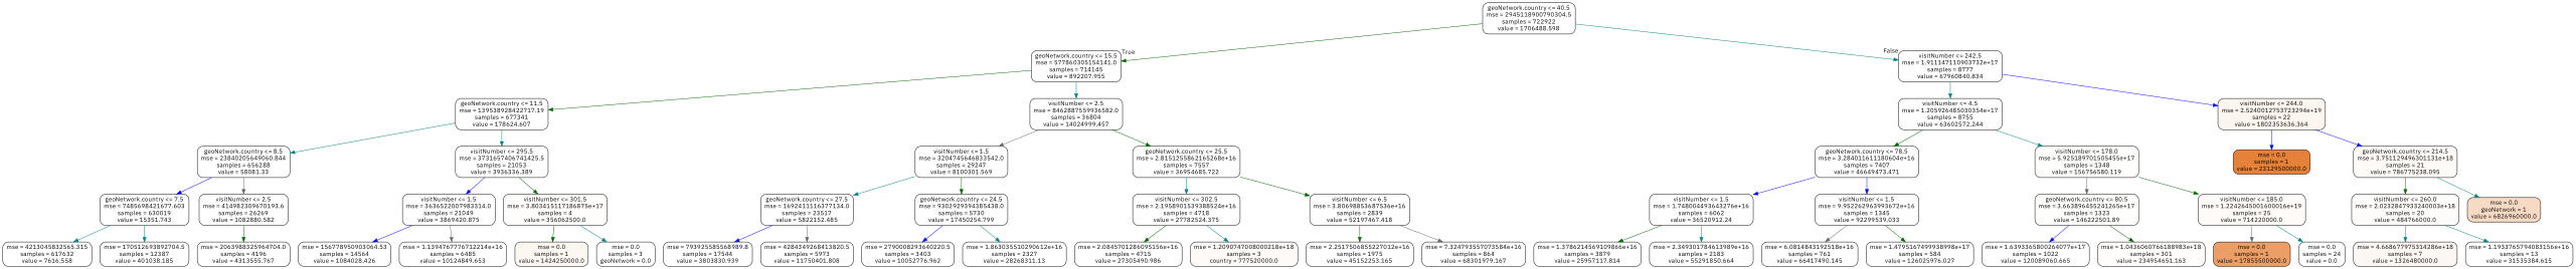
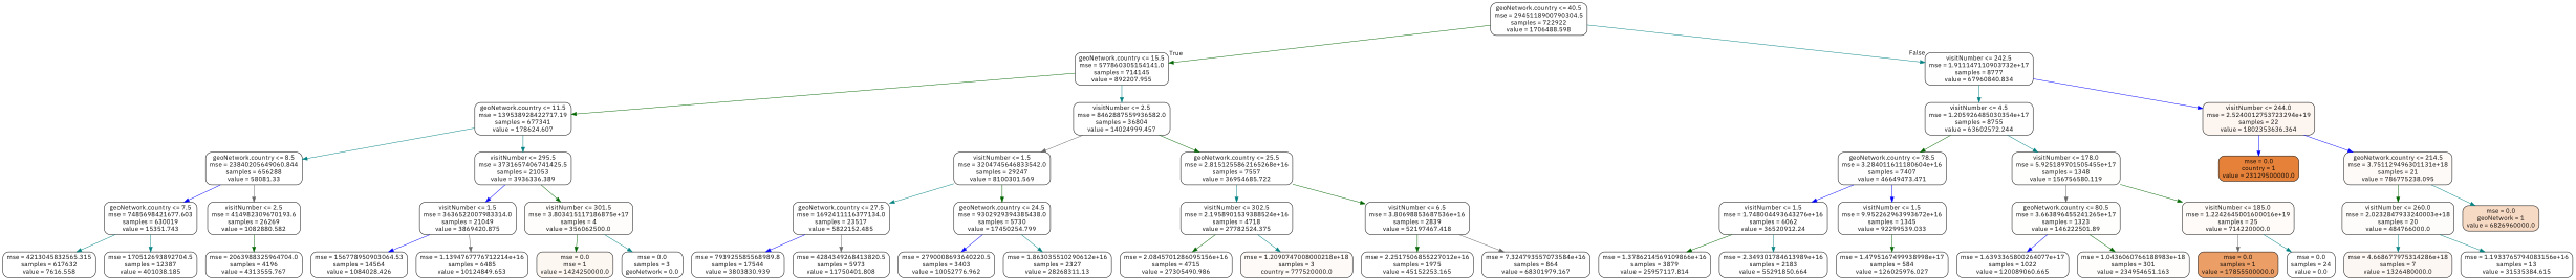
  digraph {
    fontname="IBM Plex Sans"
    node [color=black fillcolor="#e5813900" fontname="IBM Plex Sans" shape=box style="filled, rounded"]
    edge [color=teal fontname="IBM Plex Sans"]
    n1 [label="geoNetwork.country <= 40.5\nmse = 2945118900790304.5\nsamples = 722922\nvalue = 1706488.598"]
    n2 [label="geoNetwork.country <= 15.5\nmse = 577860305154141.0\nsamples = 714145\nvalue = 892207.955"]
    n3 [fillcolor="#e5813901" label="visitNumber <= 242.5\nmse = 1.911147110903732e+17\nsamples = 8777\nvalue = 67960840.834"]
    n4 [label="geoNetwork.country <= 11.5\nmse = 139538928422717.19\nsamples = 677341\nvalue = 178624.607"]
    n5 [label="visitNumber <= 2.5\nmse = 8462887559936582.0\nsamples = 36804\nvalue = 14024999.457"]
    n6 [fillcolor="#e5813901" label="visitNumber <= 4.5\nmse = 1.205926485030354e+17\nsamples = 8755\nvalue = 63602572.244"]
    n7 [fillcolor="#e5813914" label="visitNumber <= 244.0\nmse = 2.5240012753723294e+19\nsamples = 22\nvalue = 1802353636.364"]
    n8 [label="geoNetwork.country <= 8.5\nmse = 23840205649060.844\nsamples = 656288\nvalue = 58081.33"]
    n9 [label="visitNumber <= 295.5\nmse = 3731657406741425.5\nsamples = 21053\nvalue = 3936336.389"]
    n10 [label="visitNumber <= 1.5\nmse = 3204745646833542.0\nsamples = 29247\nvalue = 8100301.569"]
    n11 [label="geoNetwork.country <= 25.5\nmse = 2.8151255862165268e+16\nsamples = 7557\nvalue = 36954685.722"]
    n12 [label="geoNetwork.country <= 7.5\nmse = 7485698421677.603\nsamples = 630019\nvalue = 15351.743"]
    n13 [label="visitNumber <= 2.5\nmse = 414982309670193.6\nsamples = 26269\nvalue = 1082880.582"]
    n14 [label="visitNumber <= 1.5\nmse = 3636522007983314.0\nsamples = 21049\nvalue = 3869420.875"]
    n15 [fillcolor="#e5813904" label="visitNumber <= 301.5\nmse = 3.803415117186875e+17\nsamples = 4\nvalue = 356062500.0"]
    n16 [label="mse = 4213045832565.315\nsamples = 617632\nvalue = 7616.558"]
    n17 [label="mse = 170512693892704.5\nsamples = 12387\nvalue = 401038.185"]
    n18 [label="mse = 2063988325964704.0\nsamples = 4196\nvalue = 4313555.767"]
    n19 [label="mse = 156778950903064.53\nsamples = 14564\nvalue = 1084028.426"]
    n20 [label="mse = 1.1394767776712214e+16\nsamples = 6485\nvalue = 10124849.653"]
-   n21 [fillcolor="#e5813910" label="mse = 0.0\nsamples = 1\nvalue = 1424250000.0"]
+   n21 [fillcolor="#e5813910" label="mse = 0.0\nmse = 1\nvalue = 1424250000.0"]
    n22 [label="mse = 0.0\nsamples = 3\ngeoNetwork = 0.0"]
    n23 [label="geoNetwork.country <= 27.5\nmse = 1692411116377134.0\nsamples = 23517\nvalue = 5822152.485"]
    n24 [label="geoNetwork.country <= 24.5\nmse = 9302929394385438.0\nsamples = 5730\nvalue = 17450254.799"]
    n25 [label="visitNumber <= 302.5\nmse = 2.1958901539388524e+16\nsamples = 4718\nvalue = 27782524.375"]
    n26 [fillcolor="#e5813901" label="visitNumber <= 6.5\nmse = 3.80698853687536e+16\nsamples = 2839\nvalue = 52197467.418"]
    n27 [label="mse = 793925585568989.8\nsamples = 17544\nvalue = 3803830.939"]
    n28 [label="mse = 4284349268413820.5\nsamples = 5973\nvalue = 11750401.808"]
-   n29 [label="mse = 2790008293640220.5\nsamples = 3403\nvalue = 10052776.962"]
+   n29 [label="mse = 2790008693640220.5\nsamples = 3403\nvalue = 10052776.962"]
    n30 [label="mse = 1.863035510290612e+16\nsamples = 2327\nvalue = 28268311.13"]
    n31 [label="mse = 2.0845701286095156e+16\nsamples = 4715\nvalue = 27305490.986"]
    n32 [fillcolor="#e5813909" label="mse = 1.2090747008000218e+18\nsamples = 3\ncountry = 777520000.0"]
    n33 [label="mse = 2.2517506855227012e+16\nsamples = 1975\nvalue = 45152253.165"]
    n34 [fillcolor="#e5813901" label="mse = 7.324793557073584e+16\nsamples = 864\nvalue = 68301979.167"]
    n35 [fillcolor="#e5813901" label="geoNetwork.country <= 78.5\nmse = 3.284011611180604e+16\nsamples = 7407\nvalue = 46649473.471"]
    n36 [fillcolor="#e5813902" label="visitNumber <= 178.0\nmse = 5.925189701505455e+17\nsamples = 1348\nvalue = 156756580.119"]
-   n37 [fillcolor="#e58139ff" label="mse = 0.0\nsamples = 1\nvalue = 23129500000.0"]
+   n37 [fillcolor="#e58139ff" label="mse = 0.0\ncountry = 1\nvalue = 23129500000.0"]
    n38 [fillcolor="#e5813909" label="geoNetwork.country <= 214.5\nmse = 3.751129496301131e+18\nsamples = 21\nvalue = 786775238.095"]
    n39 [label="visitNumber <= 1.5\nmse = 1.748004493643276e+16\nsamples = 6062\nvalue = 36520912.24"]
    n40 [fillcolor="#e5813901" label="visitNumber <= 1.5\nmse = 9.952262963993672e+16\nsamples = 1345\nvalue = 92299539.033"]
    n41 [fillcolor="#e5813902" label="geoNetwork.country <= 80.5\nmse = 3.663896455241265e+17\nsamples = 1323\nvalue = 146222501.89"]
    n42 [fillcolor="#e5813908" label="visitNumber <= 185.0\nmse = 1.2242645001600016e+19\nsamples = 25\nvalue = 714220000.0"]
    n43 [label="mse = 1.3786214569109866e+16\nsamples = 3879\nvalue = 25957117.814"]
    n44 [fillcolor="#e5813901" label="mse = 2.349301784613989e+16\nsamples = 2183\nvalue = 55291850.664"]
-   n45 [fillcolor="#e5813901" label="mse = 6.0814843192518e+16\nsamples = 761\nvalue = 66417490.145"]
    n46 [fillcolor="#e5813901" label="mse = 1.4795167499938998e+17\nsamples = 584\nvalue = 126025976.027"]
    n47 [fillcolor="#e5813901" label="mse = 1.6393365800264077e+17\nsamples = 1022\nvalue = 120089060.665"]
    n48 [fillcolor="#e5813903" label="mse = 1.0436060766188983e+18\nsamples = 301\nvalue = 234954651.163"]
    n49 [fillcolor="#e58139c5" label="mse = 0.0\nsamples = 1\nvalue = 17855500000.0"]
    n50 [label="mse = 0.0\nsamples = 24\nvalue = 0.0"]
    n51 [fillcolor="#e5813905" label="visitNumber <= 260.0\nmse = 2.0232847933240003e+18\nsamples = 20\nvalue = 484766000.0"]
    n52 [fillcolor="#e581394b" label="mse = 0.0\ngeoNetwork = 1\nvalue = 6826960000.0"]
    n53 [fillcolor="#e581390f" label="mse = 4.668677975314286e+18\nsamples = 7\nvalue = 1326480000.0"]
    n54 [label="mse = 1.1933765794083156e+16\nsamples = 13\nvalue = 31535384.615"]
    n1 -> n2 [color=darkgreen headlabel=True labelangle=45 labeldistance=2.5]
    n1 -> n3 [headlabel=False labelangle=-45 labeldistance=2.5]
    n2 -> n4 [color=darkgreen]
    n2 -> n5
    n3 -> n6
    n3 -> n7 [color=blue]
    n4 -> n8
    n4 -> n9
    n5 -> n10 [color=gray40]
    n5 -> n11 [color=darkgreen]
    n6 -> n35 [color=darkgreen]
    n6 -> n36
    n7 -> n37 [color=blue]
    n7 -> n38 [color=blue]
    n8 -> n12 [color=blue]
    n8 -> n13 [color=gray40]
    n9 -> n14 [color=blue]
    n9 -> n15 [color=darkgreen]
    n10 -> n23
    n10 -> n24 [color=darkgreen]
    n11 -> n25
    n11 -> n26 [color=darkgreen]
    n12 -> n16
    n12 -> n17
    n13 -> n18 [color=darkgreen]
    n14 -> n19 [color=blue]
    n14 -> n20 [color=gray40]
    n15 -> n21 [color=darkgreen]
    n15 -> n22
    n23 -> n27 [color=blue]
    n23 -> n28 [color=gray40]
    n24 -> n29 [color=blue]
    n24 -> n30
    n25 -> n31 [color=darkgreen]
    n25 -> n32
    n26 -> n33 [color=darkgreen]
    n26 -> n34 [color=gray40]
    n35 -> n39 [color=blue]
    n35 -> n40 [color=blue]
    n36 -> n41 [color=gray40]
    n36 -> n42 [color=darkgreen]
    n38 -> n51 [color=darkgreen]
    n38 -> n52
    n39 -> n43 [color=darkgreen]
    n39 -> n44
-   n40 -> n45 [color=gray40]
    n40 -> n46 [color=darkgreen]
    n41 -> n47 [color=blue]
    n41 -> n48 [color=darkgreen]
    n42 -> n49 [color=gray40]
    n42 -> n50
    n51 -> n53
    n51 -> n54
  }
